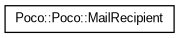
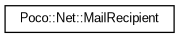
  digraph {
    rankdir=LR
    fontname="Liberation Sans"
-   n1 [color=black fillcolor=white fontname="Liberation Sans" fontsize=10 height=0.2 label="Poco::Poco::MailRecipient" shape=record style=filled width=0.4]
+   n1 [color=black fillcolor=white fontname="Liberation Sans" fontsize=10 height=0.2 label="Poco::Net::MailRecipient" shape=record style=filled width=0.4]
  }
